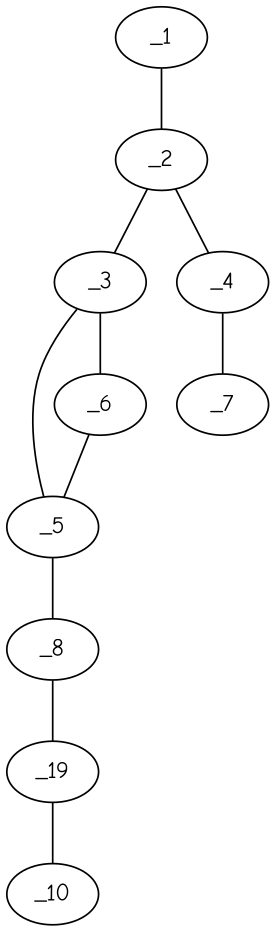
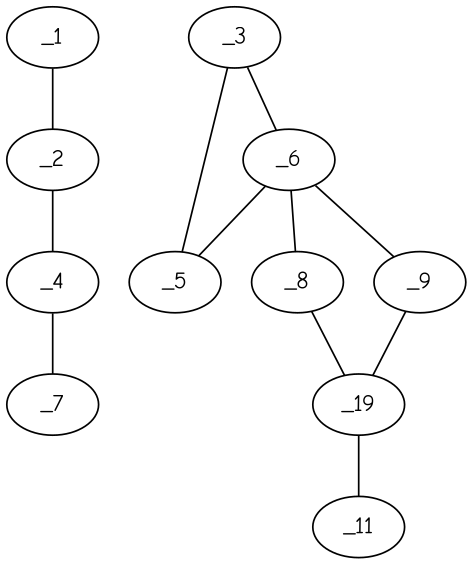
  graph {
    fontname="Comic Neue"
    node [charge=0 chem=1 fontname="Comic Neue" symbol="C  " x=6.3052 y=-0.5]
    edge [fontname="Comic Neue" valence=1]
    _1 [chem=2 symbol="O  " y=-1.2071]
    _2 [x=5.5981]
    _3 [x=4.5981]
    _4 [x=5.5981 y=0.5]
    _5 [x=4.5981 y=0.5]
    _6 [x=3.7321 y=-1]
    _7 [chem=2 symbol="O  " y=1.2071]
    _8 [x=3.7321 y=1]
+   _9 [x=2.866]
    n10 [label=_19 x=2.866 y=0.5]
-   _11 [chem=2 symbol="O  " x=2 y=1 label=_10]
+   _11 [chem=2 symbol="O  " x=2 y=1]
    _1 -- _2 [valence=2]
-   _2 -- _3
    _2 -- _4
    _3 -- _5 [valence=2]
    _3 -- _6
    _4 -- _7 [valence=2]
-   _5 -- _8
+   _6 -- _8
    _6 -- _5
+   _6 -- _9 [valence=2]
    _8 -- n10 [valence=2]
+   _9 -- n10
    n10 -- _11
  }
